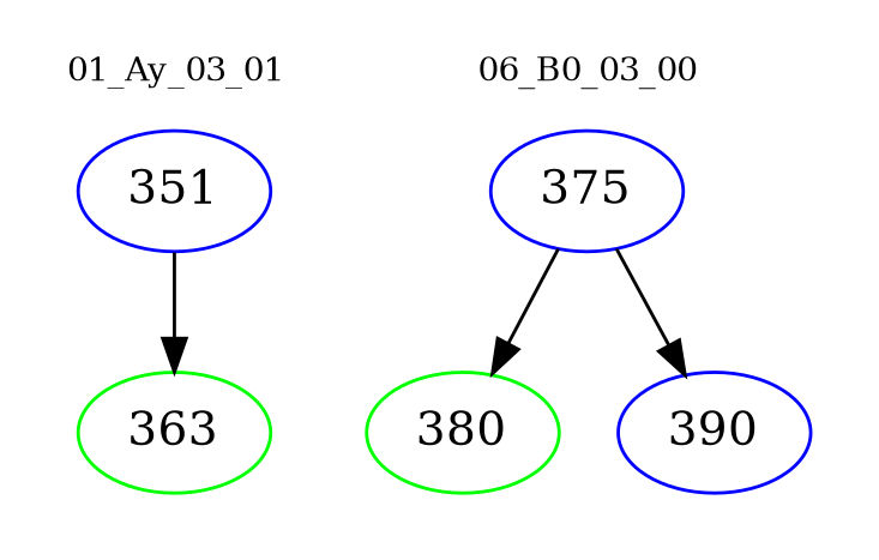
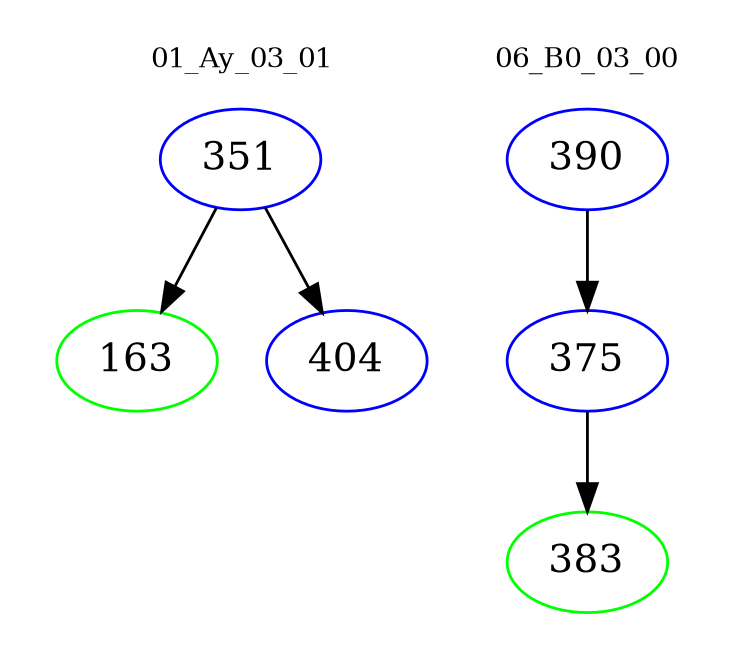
  digraph {
    node [color=blue]
    edge [color=black]
    n1 [label=351]
-   n2 [color=green label=363]
+   n2 [color=green label=163]
+   n3 [label=404]
    n4 [label=375]
-   n5 [color=green label=380]
+   n5 [color=green label=383]
    n6 [label=390]
    subgraph cluster_1 {
      color=white
      fontsize=10
      label="01_Ay_03_01"
      n1
      n2
+     n3
    }
    subgraph cluster_2 {
      color=white
      fontsize=10
      label="06_B0_03_00"
      n4
      n5
      n6
    }
    n1 -> n2
+   n1 -> n3
    n4 -> n5
-   n4 -> n6
+   n6 -> n4
  }
